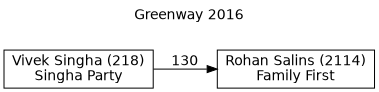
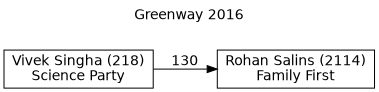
  digraph {
    label="Greenway 2016"
    labelloc=t
    mclimit=10
    rankdir=LR
    fontname="DejaVu Sans"
    node [shape=box fontname="DejaVu Sans"]
    n1 [label="Rohan Salins (2114)\nFamily First"]
-   n2 [label="Vivek Singha (218)\nSingha Party"]
+   n2 [label="Vivek Singha (218)\nScience Party"]
    n2 -> n1 [label=130 fontname="DejaVu Sans"]
  }
